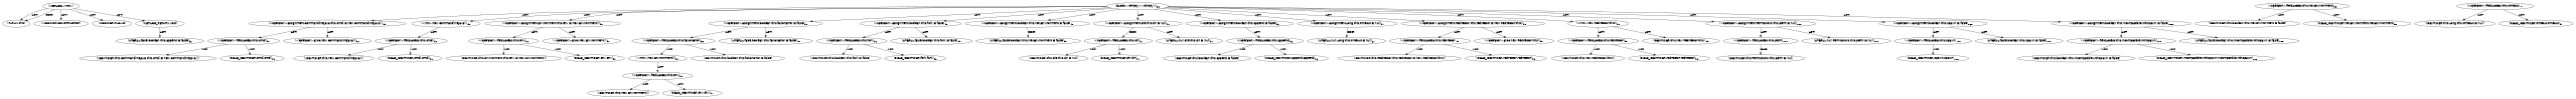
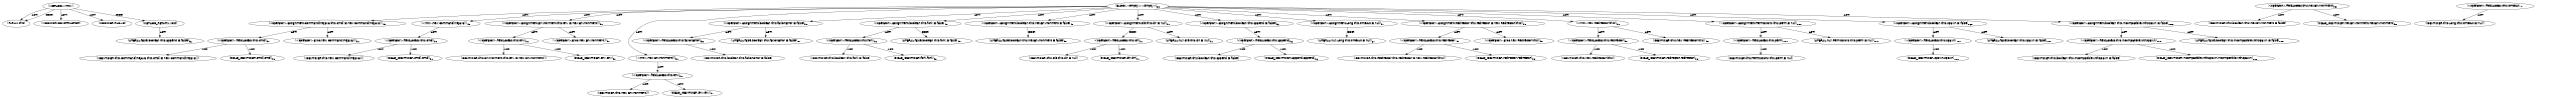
  digraph {
    fontname="DejaVu Sans"
    node [fontname="DejaVu Sans"]
    edge [fontname="DejaVu Sans"]
    n1 [label=<(METHOD,&lt;init&gt;)>]
    n2 [label=<(PARAM,this)>]
    n3 [label=<(MODIFIER,CONSTRUCTOR)>]
    n4 [label=<(MODIFIER,PUBLIC)>]
    n5 [label=<(METHOD_RETURN,void)>]
    n6 [label=<(BLOCK,&lt;empty&gt;,&lt;empty&gt;)<SUB>88</SUB>>]
    n7 [label=<(&lt;operator&gt;.assignment,CommandlineJava this.cmdl = new CommandlineJava())<SUB>90</SUB>>]
    n8 [label=<(&lt;init&gt;,new CommandlineJava())<SUB>90</SUB>>]
    n9 [label=<(&lt;operator&gt;.assignment,Environment this.env = new Environment())<SUB>91</SUB>>]
    n10 [label=<(&lt;init&gt;,new Environment())<SUB>91</SUB>>]
    n11 [label=<(&lt;operator&gt;.assignment,boolean this.fork = false)<SUB>92</SUB>>]
    n12 [label=<(&lt;operator&gt;.assignment,boolean this.newEnvironment = false)<SUB>93</SUB>>]
    n13 [label=<(&lt;operator&gt;.assignment,File this.dir = null)<SUB>94</SUB>>]
    n14 [label=<(&lt;operator&gt;.assignment,boolean this.failOnError = false)<SUB>95</SUB>>]
    n15 [label=<(&lt;operator&gt;.assignment,boolean this.append = false)<SUB>96</SUB>>]
    n16 [label=<(&lt;operator&gt;.assignment,Long this.timeout = null)<SUB>97</SUB>>]
    n17 [label=<(&lt;operator&gt;.assignment,Redirector this.redirector = new Redirector(this))<SUB>98</SUB>>]
    n18 [label=<(&lt;init&gt;,new Redirector(this))<SUB>98</SUB>>]
    n19 [label=<(&lt;operator&gt;.assignment,Permissions this.perm = null)<SUB>100</SUB>>]
    n20 [label=<(&lt;operator&gt;.assignment,boolean this.spawn = false)<SUB>162</SUB>>]
    n21 [label=<(&lt;operator&gt;.assignment,boolean this.incompatibleWithSpawn = false)<SUB>103</SUB>>]
    n22 [label=<(LITERAL,false,boolean this.append = false)<SUB>96</SUB>>]
    n23 [label=<(&lt;operator&gt;.fieldAccess,this.cmdl)<SUB>90</SUB>>]
    n24 [label=<(&lt;operator&gt;.alloc,new CommandlineJava())<SUB>90</SUB>>]
    n25 [label=<(&lt;operator&gt;.fieldAccess,this.cmdl)<SUB>90</SUB>>]
    n26 [label=<(&lt;operator&gt;.fieldAccess,this.env)<SUB>91</SUB>>]
    n27 [label=<(&lt;operator&gt;.alloc,new Environment())<SUB>91</SUB>>]
    n28 [label=<(&lt;operator&gt;.fieldAccess,this.env)<SUB>91</SUB>>]
    n29 [label=<(&lt;operator&gt;.fieldAccess,this.fork)<SUB>92</SUB>>]
    n30 [label=<(LITERAL,false,boolean this.fork = false)<SUB>92</SUB>>]
    n31 [label=<(LITERAL,false,boolean this.newEnvironment = false)<SUB>93</SUB>>]
    n32 [label=<(&lt;operator&gt;.fieldAccess,this.dir)<SUB>94</SUB>>]
    n33 [label=<(LITERAL,null,File this.dir = null)<SUB>94</SUB>>]
    n34 [label=<(&lt;operator&gt;.fieldAccess,this.failOnError)<SUB>95</SUB>>]
    n35 [label=<(LITERAL,false,boolean this.failOnError = false)<SUB>45</SUB>>]
    n36 [label=<(&lt;operator&gt;.fieldAccess,this.append)<SUB>96</SUB>>]
    n37 [label=<(LITERAL,null,Long this.timeout = null)<SUB>67</SUB>>]
    n38 [label=<(&lt;operator&gt;.fieldAccess,this.redirector)<SUB>98</SUB>>]
    n39 [label=<(&lt;operator&gt;.alloc,new Redirector(this))<SUB>98</SUB>>]
    n40 [label=<(&lt;operator&gt;.fieldAccess,this.redirector)<SUB>98</SUB>>]
    n41 [label=<(IDENTIFIER,this,new Redirector(this))<SUB>98</SUB>>]
    n42 [label=<(&lt;operator&gt;.fieldAccess,this.perm)<SUB>100</SUB>>]
    n43 [label=<(LITERAL,null,Permissions this.perm = null)<SUB>120</SUB>>]
    n44 [label=<(&lt;operator&gt;.fieldAccess,this.spawn)<SUB>102</SUB>>]
    n45 [label=<(LITERAL,false,boolean this.spawn = false)<SUB>102</SUB>>]
    n46 [label=<(&lt;operator&gt;.fieldAccess,this.incompatibleWithSpawn)<SUB>103</SUB>>]
    n47 [label=<(LITERAL,false,boolean this.incompatibleWithSpawn = false)<SUB>103</SUB>>]
    n48 [label=<(IDENTIFIER,this,CommandlineJava this.cmdl = new CommandlineJava())>]
    n49 [label=<(FIELD_IDENTIFIER,cmdl,cmdl)<SUB>90</SUB>>]
    n50 [label=<(IDENTIFIER,this,new CommandlineJava())>]
    n51 [label=<(FIELD_IDENTIFIER,cmdl,cmdl)<SUB>90</SUB>>]
    n52 [label=<(IDENTIFIER,this,Environment this.env = new Environment())>]
    n53 [label=<(FIELD_IDENTIFIER,env,env)<SUB>91</SUB>>]
    n54 [label=<(IDENTIFIER,this,new Environment())>]
    n55 [label=<(FIELD_IDENTIFIER,env,env)<SUB>91</SUB>>]
    n56 [label=<(IDENTIFIER,this,boolean this.fork = false)>]
    n57 [label=<(FIELD_IDENTIFIER,fork,fork)<SUB>92</SUB>>]
    n58 [label=<(&lt;operator&gt;.fieldAccess,this.newEnvironment)<SUB>95</SUB>>]
    n59 [label=<(IDENTIFIER,this,boolean this.newEnvironment = false)>]
    n60 [label=<(FIELD_IDENTIFIER,newEnvironment,newEnvironment)<SUB>93</SUB>>]
    n61 [label=<(IDENTIFIER,this,File this.dir = null)>]
    n62 [label=<(FIELD_IDENTIFIER,dir,dir)<SUB>97</SUB>>]
    n63 [label=<(IDENTIFIER,this,boolean this.failOnError = false)>]
    n64 [label=<(IDENTIFIER,this,boolean this.append = false)>]
    n65 [label=<(FIELD_IDENTIFIER,append,append)<SUB>96</SUB>>]
    n66 [label=<(&lt;operator&gt;.fieldAccess,this.timeout)<SUB>97</SUB>>]
    n67 [label=<(IDENTIFIER,this,Long this.timeout = null)>]
-   n68 [label=<(FIELD_IDENTIFIER,timeout,timeout)<SUB>97</SUB>>]
    n69 [label=<(IDENTIFIER,this,Redirector this.redirector = new Redirector(this))>]
    n70 [label=<(FIELD_IDENTIFIER,redirector,redirector)<SUB>98</SUB>>]
    n71 [label=<(IDENTIFIER,this,new Redirector(this))>]
    n72 [label=<(FIELD_IDENTIFIER,redirector,redirector)<SUB>98</SUB>>]
    n73 [label=<(IDENTIFIER,this,Permissions this.perm = null)>]
    n74 [label=<(FIELD_IDENTIFIER,spawn,spawn)<SUB>102</SUB>>]
    n75 [label=<(IDENTIFIER,this,boolean this.incompatibleWithSpawn = false)>]
    n76 [label=<(FIELD_IDENTIFIER,incompatibleWithSpawn,incompatibleWithSpawn)<SUB>103</SUB>>]
    n1 -> n2 [label="AST: "]
    n1 -> n2 [label="DDG: "]
    n1 -> n3 [label="AST: "]
    n1 -> n4 [label="AST: "]
-   n1 -> n5 [label="AST: "]
+   n1 -> n5 [label="DDG: "]
    n5 -> n22 [label="AST: "]
    n6 -> n7 [label="AST: "]
    n6 -> n8 [label="AST: "]
    n6 -> n9 [label="AST: "]
-   n34 -> n10 [label="AST: "]
+   n6 -> n10 [label="AST: "]
    n6 -> n11 [label="AST: "]
    n6 -> n12 [label="AST: "]
    n6 -> n13 [label="AST: "]
    n6 -> n14 [label="AST: "]
    n6 -> n15 [label="AST: "]
    n6 -> n16 [label="AST: "]
    n6 -> n17 [label="AST: "]
    n6 -> n18 [label="AST: "]
    n6 -> n19 [label="AST: "]
    n6 -> n20 [label="AST: "]
    n6 -> n21 [label="AST: "]
    n7 -> n23 [label="AST: "]
    n7 -> n24 [label="AST: "]
    n8 -> n25 [label="AST: "]
    n9 -> n26 [label="AST: "]
    n9 -> n27 [label="AST: "]
    n10 -> n28 [label="AST: "]
    n11 -> n29 [label="AST: "]
-   n11 -> n30 [label="AST: "]
+   n11 -> n30 [label="DDG: "]
    n12 -> n31 [label="DDG: "]
    n13 -> n32 [label="DDG: "]
    n13 -> n33 [label="AST: "]
    n14 -> n34 [label="AST: "]
    n14 -> n35 [label="AST: "]
    n15 -> n36 [label="AST: "]
    n16 -> n37 [label="DDG: "]
    n17 -> n38 [label="AST: "]
    n17 -> n39 [label="AST: "]
    n18 -> n40 [label="AST: "]
    n18 -> n41 [label="AST: "]
    n19 -> n42 [label="AST: "]
    n19 -> n43 [label="AST: "]
    n20 -> n44 [label="AST: "]
    n20 -> n45 [label="AST: "]
    n21 -> n46 [label="AST: "]
    n21 -> n47 [label="AST: "]
    n23 -> n48 [label="AST: "]
    n23 -> n49 [label="AST: "]
    n25 -> n50 [label="AST: "]
    n25 -> n51 [label="AST: "]
    n26 -> n52 [label="AST: "]
    n26 -> n53 [label="AST: "]
    n28 -> n54 [label="AST: "]
    n28 -> n55 [label="AST: "]
    n29 -> n56 [label="AST: "]
    n29 -> n57 [label="AST: "]
    n32 -> n61 [label="AST: "]
    n32 -> n62 [label="AST: "]
    n34 -> n63 [label="AST: "]
    n36 -> n64 [label="AST: "]
    n36 -> n65 [label="AST: "]
    n38 -> n69 [label="AST: "]
    n38 -> n70 [label="AST: "]
    n40 -> n71 [label="AST: "]
    n40 -> n72 [label="AST: "]
-   n42 -> n73 [label="DDG: "]
+   n42 -> n73 [label="AST: "]
    n44 -> n74 [label="AST: "]
    n46 -> n75 [label="AST: "]
    n46 -> n76 [label="AST: "]
    n58 -> n59 [label="AST: "]
    n58 -> n60 [label="AST: "]
    n66 -> n67 [label="AST: "]
-   n66 -> n68 [label="AST: "]
  }
